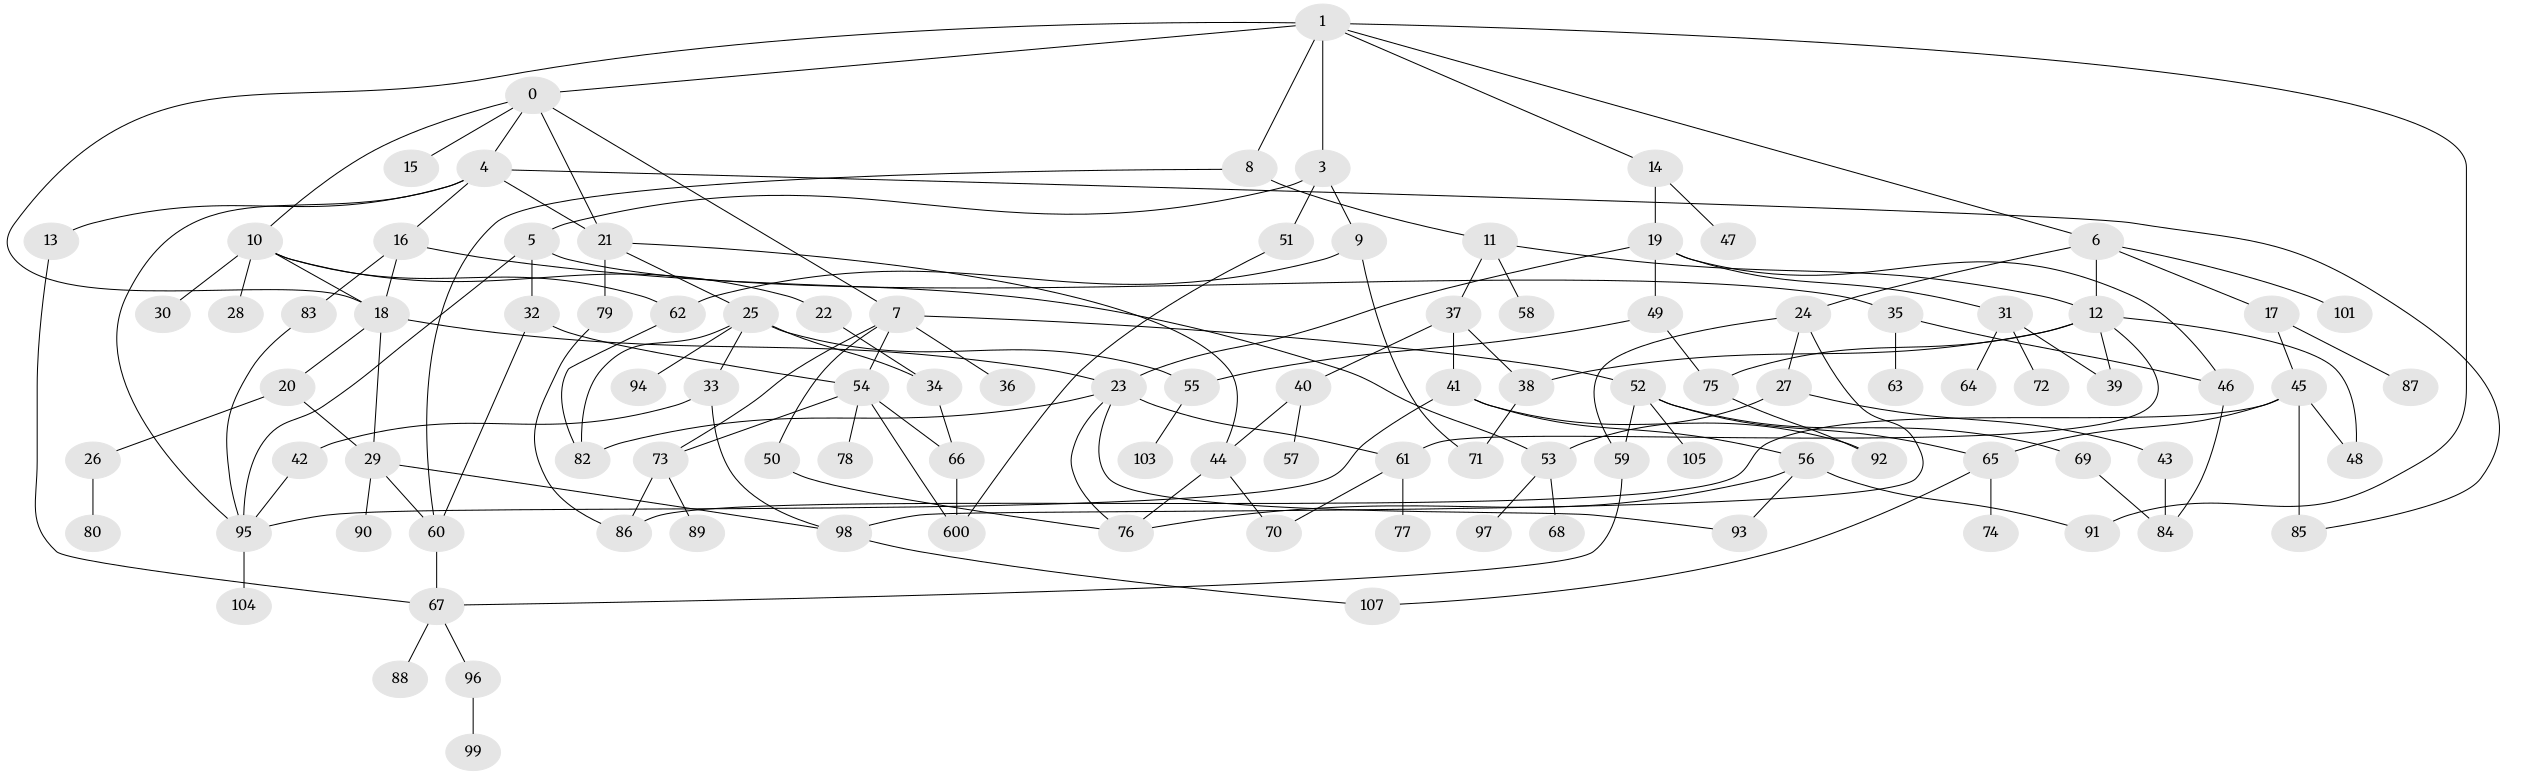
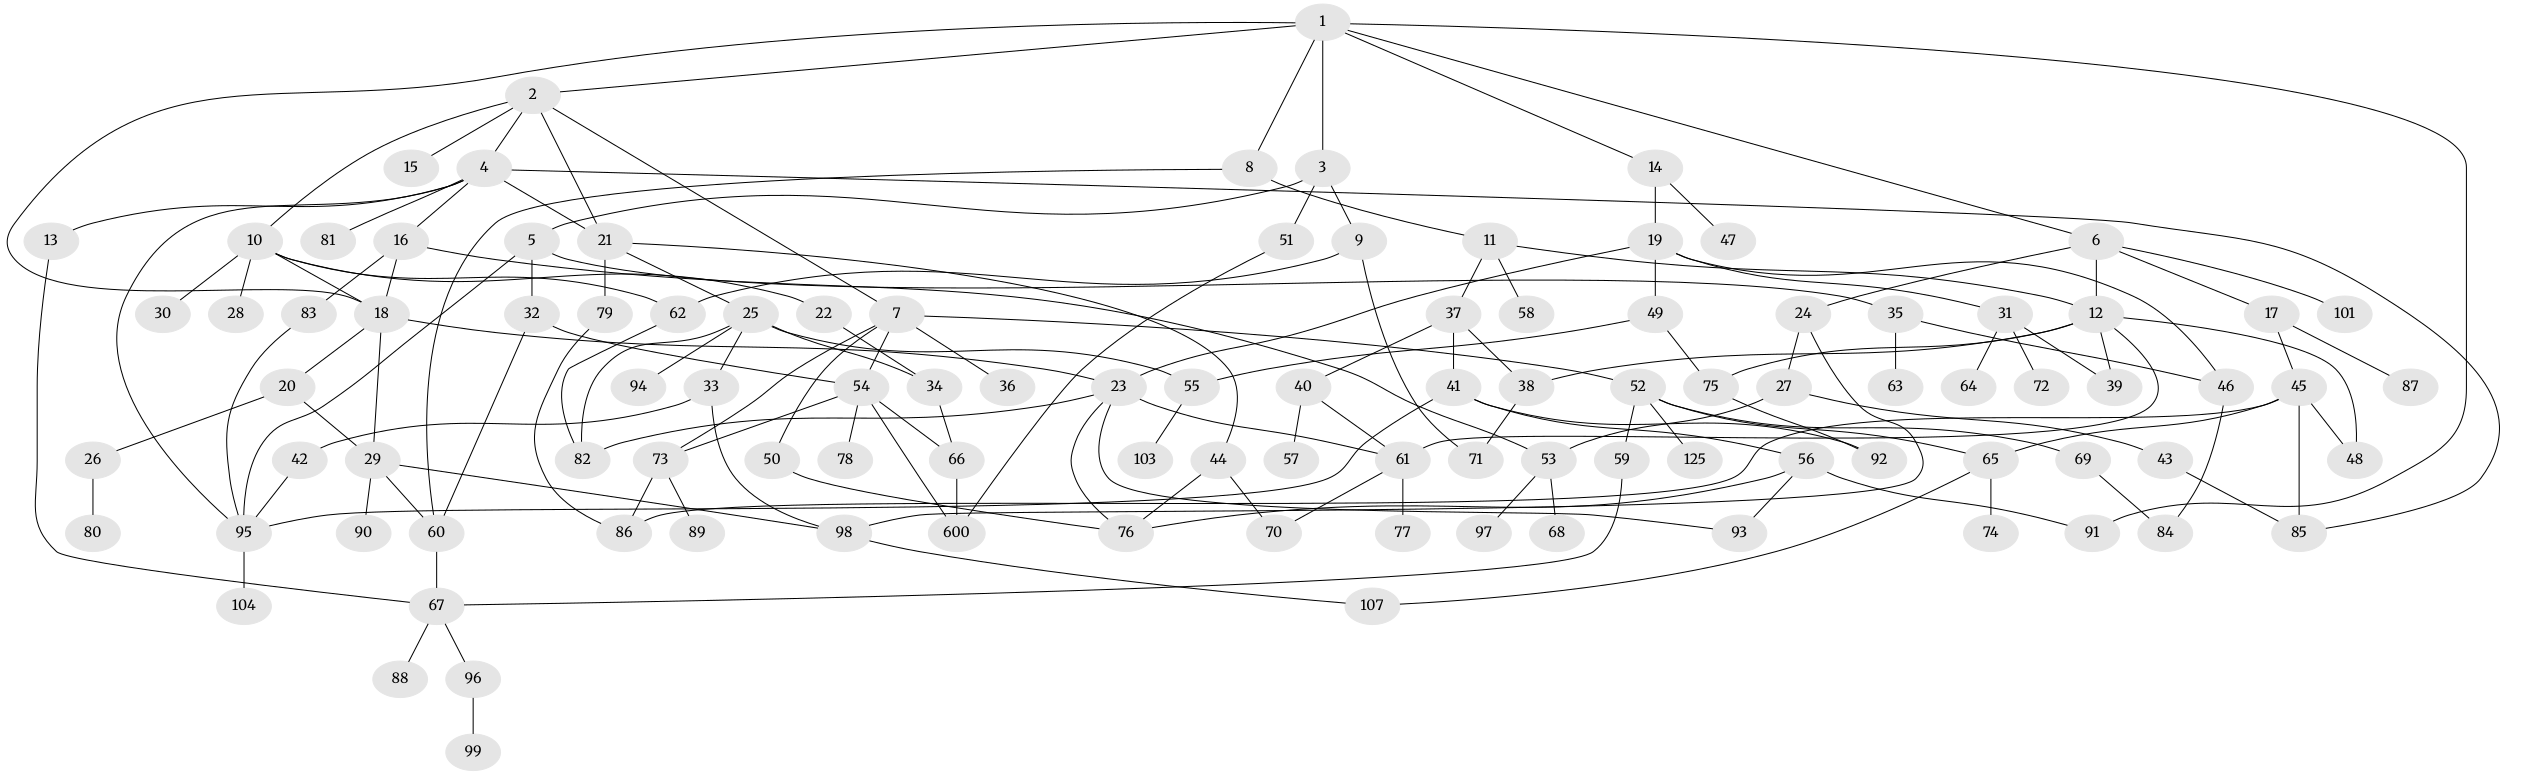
  graph {
    fontname=Merriweather
    node [color=gray90 fontname=Merriweather style=filled]
    edge [fontname=Merriweather]
    1
-   2 [label=0]
+   2
    3
    6
    8
    14
    18
    91
    4
    7
    10
    15
    21
    5
    9
    51
    12
    17
    24
    101
    11
    60
    19
    47
    20
    23
    29
    13
    16
+   81
    85
    95
    36
    50
    52
    54
    73
    62
    22
    28
    30
    25
    44
    79
    32
    35
    71
    n48 [label=600]
    67
    53
    83
    104
    46
    63
    38
    39
    48
    61
    75
    45
    87
    27
    59
    98
    76
    65
    69
-   105
+   105 [label=125]
    66
    78
    86
    89
    37
    58
    82
    34
    40
    41
    77
    70
    92
    88
    96
    31
    49
    68
    97
    26
    93
    90
    64
    72
    84
    55
    80
    33
    94
    43
    n99 [label=107]
    42
    103
    57
    56
    74
    99
    1 -- 2
    1 -- 3
    1 -- 6
    1 -- 8
    1 -- 14
    1 -- 18
    1 -- 91
    2 -- 4
    2 -- 7
    2 -- 10
    2 -- 15
    2 -- 21
    3 -- 5
    3 -- 9
    3 -- 51
    6 -- 12
    6 -- 17
    6 -- 24
    6 -- 101
    8 -- 11
    8 -- 60
    14 -- 19
    14 -- 47
    18 -- 20
    18 -- 23
    18 -- 29
    4 -- 21
    4 -- 13
    4 -- 16
+   4 -- 81
    4 -- 85
    4 -- 95
    7 -- 36
    7 -- 50
    7 -- 52
    7 -- 54
    7 -- 73
    10 -- 18
    10 -- 62
    10 -- 22
    10 -- 28
    10 -- 30
    21 -- 25
    21 -- 44
    21 -- 79
    5 -- 95
    5 -- 32
    5 -- 35
    9 -- 62
    9 -- 71
    51 -- n48
    12 -- 38
    12 -- 39
    12 -- 48
    12 -- 61
    12 -- 75
    17 -- 45
    17 -- 87
    24 -- 27
-   24 -- 59
    24 -- 98
    11 -- 12
    11 -- 37
    11 -- 58
    60 -- 67
    19 -- 23
    19 -- 46
    19 -- 31
    19 -- 49
    20 -- 29
    20 -- 26
    23 -- 61
    23 -- 76
    23 -- 82
    23 -- 93
    29 -- 60
    29 -- 98
    29 -- 90
    13 -- 67
    16 -- 18
    16 -- 53
    16 -- 83
    95 -- 104
    50 -- 76
    52 -- 59
    52 -- 65
    52 -- 69
    52 -- 105
    54 -- 73
    54 -- n48
    54 -- 66
    54 -- 78
    73 -- 86
    73 -- 89
    62 -- 82
    22 -- 34
    25 -- 82
    25 -- 34
    25 -- 55
    25 -- 33
    25 -- 94
    44 -- 76
    44 -- 70
    79 -- 86
    32 -- 60
    32 -- 54
    35 -- 46
    35 -- 63
    67 -- 88
    67 -- 96
    53 -- 68
    53 -- 97
    83 -- 95
    46 -- 84
    38 -- 71
    61 -- 77
    61 -- 70
    75 -- 92
    45 -- 85
    45 -- 48
    45 -- 65
    45 -- 86
    27 -- 53
    27 -- 43
    59 -- 67
    98 -- n99
    65 -- n99
    65 -- 74
    69 -- 84
    66 -- n48
    37 -- 38
    37 -- 40
    37 -- 41
    34 -- 66
-   40 -- 44
+   40 -- 61
    40 -- 57
    41 -- 95
    41 -- 92
    41 -- 56
    96 -- 99
    31 -- 39
    31 -- 64
    31 -- 72
    49 -- 75
    49 -- 55
    26 -- 80
    55 -- 103
    33 -- 98
    33 -- 42
-   43 -- 84
+   43 -- 85
    42 -- 95
    56 -- 91
    56 -- 76
    56 -- 93
  }
